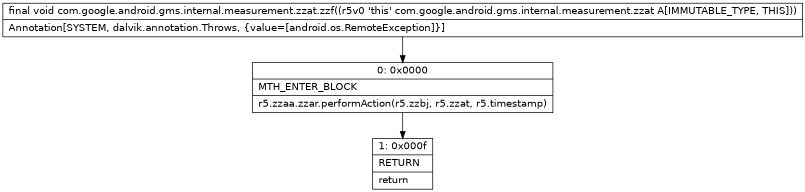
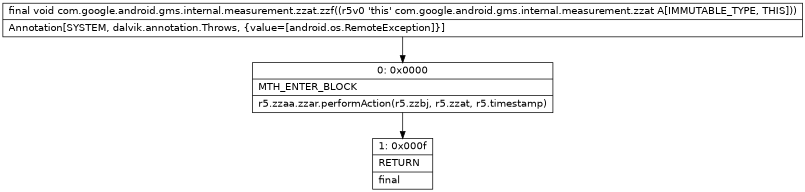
  digraph {
    fontname="DejaVu Sans"
    node [shape=record fontname="DejaVu Sans"]
    edge [fontname="DejaVu Sans"]
    n1 [label="{0\:\ 0x0000|MTH_ENTER_BLOCK\l|r5.zzaa.zzar.performAction(r5.zzbj, r5.zzat, r5.timestamp)\l}"]
-   n2 [label="{1\:\ 0x000f|RETURN\l|return\l}"]
+   n2 [label="{1\:\ 0x000f|RETURN\l|final\l}"]
    n3 [label="{final void com.google.android.gms.internal.measurement.zzat.zzf((r5v0 'this' com.google.android.gms.internal.measurement.zzat A[IMMUTABLE_TYPE, THIS]))  | Annotation[SYSTEM, dalvik.annotation.Throws, \{value=[android.os.RemoteException]\}]\l}"]
    n1 -> n2
    n3 -> n1
  }
